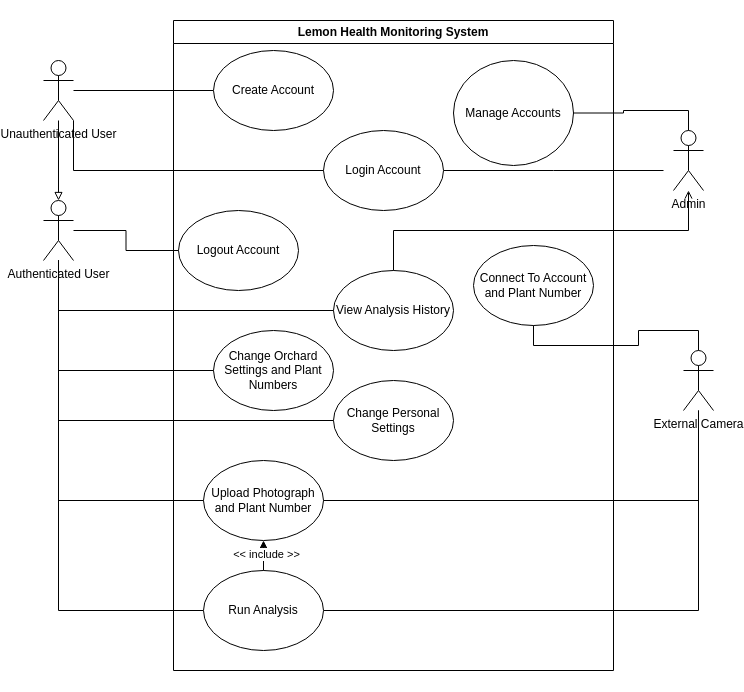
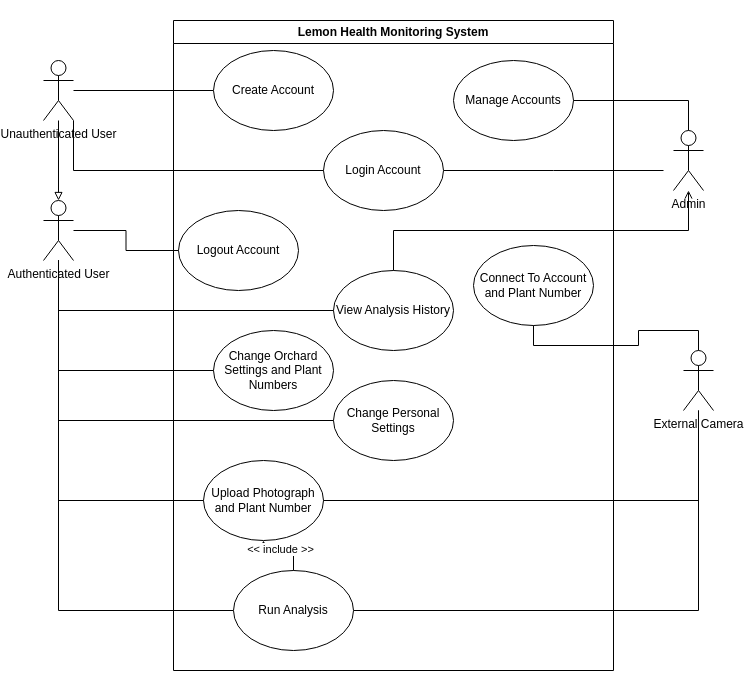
  <mxCell id="0" />
  <mxCell id="1" parent="0" />
  <mxCell id="2" value="Authenticated User&lt;div&gt;&lt;br&gt;&lt;/div&gt;" style="shape=umlActor;verticalLabelPosition=bottom;verticalAlign=top;html=1;outlineConnect=0;" parent="1" vertex="1"><mxGeometry x="20" y="200" width="30" height="60" as="geometry" /></mxCell>
  <mxCell id="3" style="edgeStyle=orthogonalEdgeStyle;rounded=0;orthogonalLoop=1;jettySize=auto;html=1;exitX=0;exitY=0.5;exitDx=0;exitDy=0;endArrow=none;endFill=0;" parent="1" source="19" target="24" edge="1"><mxGeometry relative="1" as="geometry" /></mxCell>
  <mxCell id="4" style="edgeStyle=orthogonalEdgeStyle;rounded=0;orthogonalLoop=1;jettySize=auto;html=1;exitX=0;exitY=0.5;exitDx=0;exitDy=0;endArrow=none;endFill=0;" parent="1" source="8" target="2" edge="1"><mxGeometry relative="1" as="geometry" /></mxCell>
  <mxCell id="5" style="edgeStyle=orthogonalEdgeStyle;rounded=0;orthogonalLoop=1;jettySize=auto;html=1;exitX=1;exitY=0.5;exitDx=0;exitDy=0;endArrow=none;endFill=0;" parent="1" source="8" target="6" edge="1"><mxGeometry relative="1" as="geometry" /></mxCell>
  <mxCell id="6" value="External Camera" style="shape=umlActor;verticalLabelPosition=bottom;verticalAlign=top;html=1;outlineConnect=0;" parent="1" vertex="1"><mxGeometry x="660" y="350" width="30" height="60" as="geometry" /></mxCell>
  <mxCell id="7" value="Lemon Health Monitoring System" style="swimlane;whiteSpace=wrap;html=1;" parent="1" vertex="1"><mxGeometry x="150" y="20" width="440" height="650" as="geometry"><mxRectangle x="200" y="10" width="220" height="30" as="alternateBounds" /></mxGeometry></mxCell>
- <mxCell id="8" value="Run Analysis" style="ellipse;whiteSpace=wrap;html=1;" parent="7" vertex="1"><mxGeometry x="30" y="550" width="120" height="80" as="geometry" /></mxCell>
+ <mxCell id="8" value="Run Analysis" style="ellipse;whiteSpace=wrap;html=1;" parent="7" vertex="1"><mxGeometry x="60" y="550" width="120" height="80" as="geometry" /></mxCell>
  <mxCell id="9" value="Upload Photograph and Plant Number" style="ellipse;whiteSpace=wrap;html=1;" parent="7" vertex="1"><mxGeometry x="30" y="440" width="120" height="80" as="geometry" /></mxCell>
  <mxCell id="10" style="edgeStyle=orthogonalEdgeStyle;rounded=0;orthogonalLoop=1;jettySize=auto;html=1;exitX=0.5;exitY=0;exitDx=0;exitDy=0;entryX=0.5;entryY=1;entryDx=0;entryDy=0;" parent="7" source="8" target="9" edge="1"><mxGeometry relative="1" as="geometry" /></mxCell>
  <mxCell id="11" value="&amp;lt;&amp;lt; include &amp;gt;&amp;gt;" style="edgeLabel;html=1;align=center;verticalAlign=middle;resizable=0;points=[];" parent="10" vertex="1" connectable="0"><mxGeometry x="0.133" y="-2" relative="1" as="geometry"><mxPoint as="offset" /></mxGeometry></mxCell>
  <mxCell id="12" style="edgeStyle=orthogonalEdgeStyle;rounded=0;orthogonalLoop=1;jettySize=auto;html=1;exitX=1;exitY=0.5;exitDx=0;exitDy=0;endArrow=none;endFill=0;" parent="7" source="13" edge="1"><mxGeometry relative="1" as="geometry"><mxPoint x="490" y="150" as="targetPoint" /></mxGeometry></mxCell>
  <mxCell id="13" value="Login Account" style="ellipse;whiteSpace=wrap;html=1;" parent="7" vertex="1"><mxGeometry x="150" y="110" width="120" height="80" as="geometry" /></mxCell>
  <mxCell id="14" value="Logout Account" style="ellipse;whiteSpace=wrap;html=1;" parent="7" vertex="1"><mxGeometry x="5" y="190" width="120" height="80" as="geometry" /></mxCell>
  <mxCell id="15" value="View Analysis History" style="ellipse;whiteSpace=wrap;html=1;" parent="7" vertex="1"><mxGeometry x="160" y="250" width="120" height="80" as="geometry" /></mxCell>
  <mxCell id="16" value="Connect To Account and Plant Number" style="ellipse;whiteSpace=wrap;html=1;" parent="7" vertex="1"><mxGeometry x="300" y="225" width="120" height="80" as="geometry" /></mxCell>
  <mxCell id="17" value="Change Orchard Settings and Plant Numbers" style="ellipse;whiteSpace=wrap;html=1;" parent="7" vertex="1"><mxGeometry x="40" y="310" width="120" height="80" as="geometry" /></mxCell>
  <mxCell id="18" value="Change Personal Settings" style="ellipse;whiteSpace=wrap;html=1;" parent="7" vertex="1"><mxGeometry x="160" y="360" width="120" height="80" as="geometry" /></mxCell>
  <mxCell id="19" value="Create Account" style="ellipse;whiteSpace=wrap;html=1;" parent="7" vertex="1"><mxGeometry x="40" y="30" width="120" height="80" as="geometry" /></mxCell>
- <mxCell id="20" value="Manage Accounts" style="ellipse;whiteSpace=wrap;html=1;" parent="7" vertex="1"><mxGeometry x="280" y="40" width="120" height="105" as="geometry" /></mxCell>
+ <mxCell id="20" value="Manage Accounts" style="ellipse;whiteSpace=wrap;html=1;" parent="7" vertex="1"><mxGeometry x="280" y="40" width="120" height="80" as="geometry" /></mxCell>
  <mxCell id="21" style="edgeStyle=orthogonalEdgeStyle;rounded=0;orthogonalLoop=1;jettySize=auto;html=1;exitX=0;exitY=0.5;exitDx=0;exitDy=0;endArrow=none;endFill=0;" parent="1" source="9" target="2" edge="1"><mxGeometry relative="1" as="geometry" /></mxCell>
  <mxCell id="22" style="edgeStyle=orthogonalEdgeStyle;rounded=0;orthogonalLoop=1;jettySize=auto;html=1;exitX=1;exitY=0.5;exitDx=0;exitDy=0;endArrow=none;endFill=0;" parent="1" source="9" target="6" edge="1"><mxGeometry relative="1" as="geometry" /></mxCell>
  <mxCell id="23" style="edgeStyle=orthogonalEdgeStyle;rounded=0;orthogonalLoop=1;jettySize=auto;html=1;exitX=1;exitY=1;exitDx=0;exitDy=0;exitPerimeter=0;entryX=0;entryY=0.5;entryDx=0;entryDy=0;endArrow=none;endFill=0;" edge="1" parent="1" source="24" target="13"><mxGeometry relative="1" as="geometry" /></mxCell>
  <mxCell id="24" value="Unauthenticated User" style="shape=umlActor;verticalLabelPosition=bottom;verticalAlign=top;html=1;outlineConnect=0;" parent="1" vertex="1"><mxGeometry x="20" y="60" width="30" height="60" as="geometry" /></mxCell>
  <mxCell id="25" style="edgeStyle=orthogonalEdgeStyle;rounded=0;orthogonalLoop=1;jettySize=auto;html=1;exitX=0;exitY=0.5;exitDx=0;exitDy=0;endArrow=none;endFill=0;" parent="1" source="14" target="2" edge="1"><mxGeometry relative="1" as="geometry" /></mxCell>
  <mxCell id="26" style="edgeStyle=orthogonalEdgeStyle;rounded=0;orthogonalLoop=1;jettySize=auto;html=1;exitX=0;exitY=0.5;exitDx=0;exitDy=0;endArrow=none;endFill=0;" parent="1" source="15" target="2" edge="1"><mxGeometry relative="1" as="geometry" /></mxCell>
  <mxCell id="27" style="edgeStyle=orthogonalEdgeStyle;rounded=0;orthogonalLoop=1;jettySize=auto;html=1;exitX=0.5;exitY=1;exitDx=0;exitDy=0;entryX=0.5;entryY=0;entryDx=0;entryDy=0;entryPerimeter=0;endArrow=none;endFill=0;" parent="1" source="16" target="6" edge="1"><mxGeometry relative="1" as="geometry" /></mxCell>
  <mxCell id="28" style="edgeStyle=orthogonalEdgeStyle;rounded=0;orthogonalLoop=1;jettySize=auto;html=1;exitX=0;exitY=0.5;exitDx=0;exitDy=0;endArrow=none;endFill=0;" parent="1" source="17" target="2" edge="1"><mxGeometry relative="1" as="geometry" /></mxCell>
  <mxCell id="29" style="edgeStyle=orthogonalEdgeStyle;rounded=0;orthogonalLoop=1;jettySize=auto;html=1;exitX=0;exitY=0.5;exitDx=0;exitDy=0;endArrow=none;endFill=0;" parent="1" source="18" target="2" edge="1"><mxGeometry relative="1" as="geometry" /></mxCell>
  <mxCell id="30" value="Admin" style="shape=umlActor;verticalLabelPosition=bottom;verticalAlign=top;html=1;outlineConnect=0;" parent="1" vertex="1"><mxGeometry x="650" y="130" width="30" height="60" as="geometry" /></mxCell>
  <mxCell id="31" style="edgeStyle=orthogonalEdgeStyle;rounded=0;orthogonalLoop=1;jettySize=auto;html=1;exitX=0.5;exitY=0;exitDx=0;exitDy=0;endArrow=open;endFill=0;" parent="1" source="15" target="30" edge="1"><mxGeometry relative="1" as="geometry" /></mxCell>
  <mxCell id="32" style="edgeStyle=orthogonalEdgeStyle;rounded=0;orthogonalLoop=1;jettySize=auto;html=1;exitX=1;exitY=0.5;exitDx=0;exitDy=0;entryX=0.5;entryY=0;entryDx=0;entryDy=0;entryPerimeter=0;endArrow=none;endFill=0;" parent="1" source="20" target="30" edge="1"><mxGeometry relative="1" as="geometry" /></mxCell>
  <mxCell id="33" style="edgeStyle=orthogonalEdgeStyle;rounded=0;orthogonalLoop=1;jettySize=auto;html=1;entryX=0.5;entryY=0;entryDx=0;entryDy=0;entryPerimeter=0;strokeWidth=1;endArrow=block;endFill=0;" edge="1" parent="1" source="24" target="2"><mxGeometry relative="1" as="geometry" /></mxCell>
